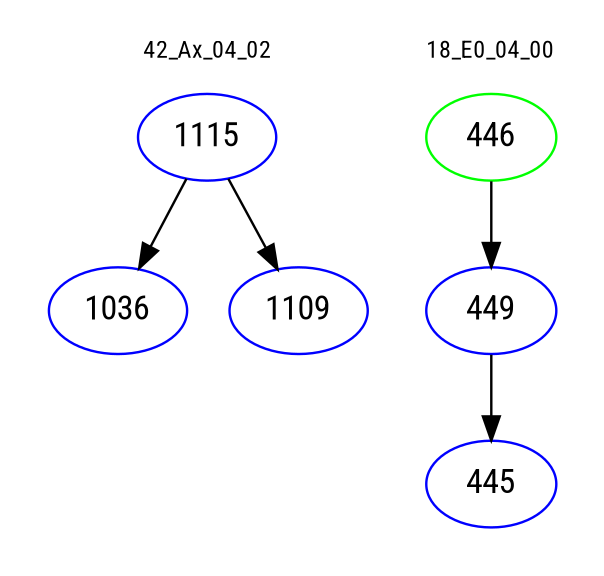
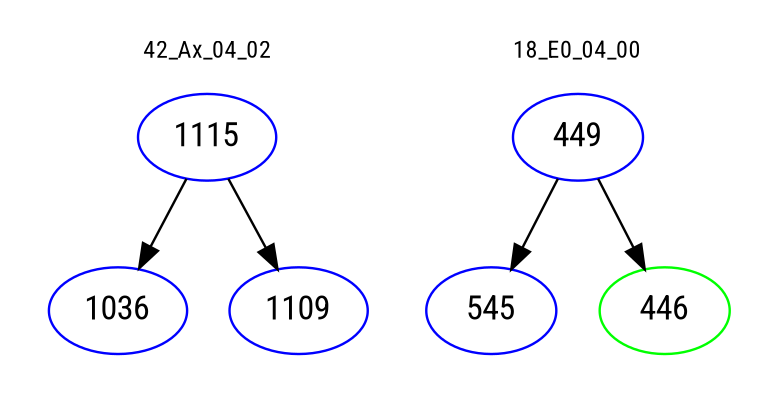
  digraph {
    fontname="Roboto Condensed"
    node [color=blue fontname="Roboto Condensed"]
    edge [color=black fontname="Roboto Condensed"]
    n1 [label=1115]
    n2 [label=1036]
    n3 [label=1109]
    n4 [label=449]
-   n5 [label=445]
+   n5 [label=545]
    n6 [color=green label=446]
    subgraph cluster_1 {
      color=white
      fontsize=10
      label="42_Ax_04_02"
      n1
      n2
      n3
    }
    subgraph cluster_2 {
      color=white
      fontsize=10
      label="18_E0_04_00"
      n4
      n5
      n6
    }
    n1 -> n2
    n1 -> n3
    n4 -> n5
-   n6 -> n4
+   n4 -> n6
  }
